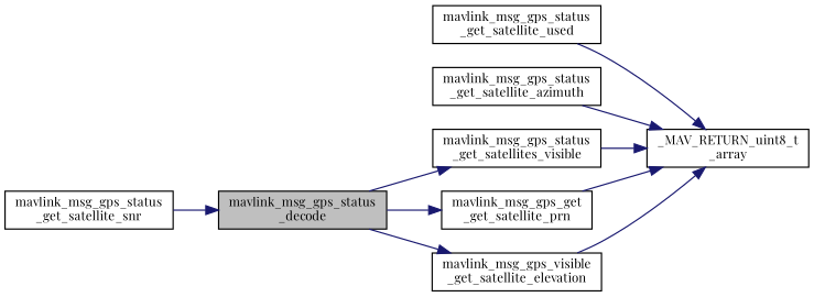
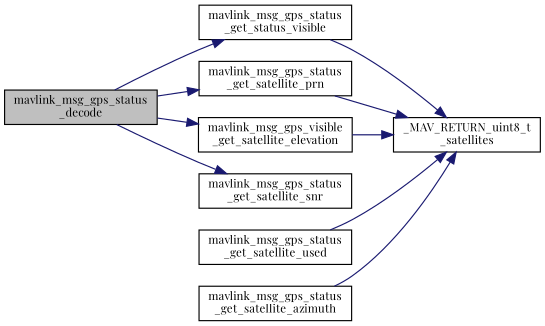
  digraph {
    fontname="Playfair Display"
    rankdir=LR
    node [color=black fillcolor=white fontname="Playfair Display" fontsize=10 shape=record style=filled]
    edge [color=midnightblue fontname="Playfair Display" fontsize=10 labelfontname=Helvetica labelfontsize=10 style=solid]
    n1 [fillcolor=grey75 fontcolor=black height=0.2 label="mavlink_msg_gps_status\l_decode" width=0.4]
-   n2 [height=0.2 label="mavlink_msg_gps_status\l_get_satellites_visible" width=0.4]
-   n3 [height=0.2 label="mavlink_msg_gps_get\l_get_satellite_prn" width=0.4]
+   n2 [height=0.2 label="mavlink_msg_gps_status\l_get_status_visible" width=0.4]
+   n3 [height=0.2 label="mavlink_msg_gps_status\l_get_satellite_prn" width=0.4]
    n4 [height=0.2 label="mavlink_msg_gps_visible\l_get_satellite_elevation" width=0.4]
    n5 [height=0.2 label="mavlink_msg_gps_status\l_get_satellite_snr" width=0.4]
-   n6 [height=0.2 label="_MAV_RETURN_uint8_t\l_array" width=0.4]
+   n6 [height=0.2 label="_MAV_RETURN_uint8_t\l_satellites" width=0.4]
    n7 [height=0.2 label="mavlink_msg_gps_status\l_get_satellite_used" width=0.4]
    n8 [height=0.2 label="mavlink_msg_gps_status\l_get_satellite_azimuth" width=0.4]
    n1 -> n2
    n1 -> n3
    n1 -> n4
-   n5 -> n1
+   n1 -> n5
    n2 -> n6
    n3 -> n6
    n4 -> n6
    n7 -> n6
    n8 -> n6
  }
